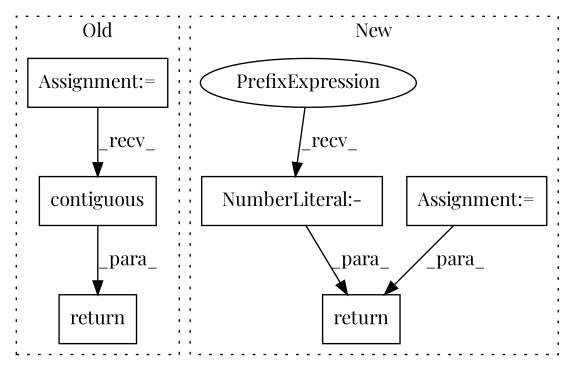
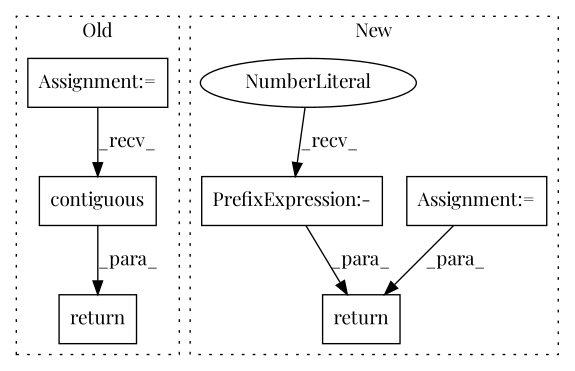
  digraph {
    fontname="Playfair Display"
    node [a=41 fontname="Playfair Display" l=1 shape=box]
    edge [fontname="Playfair Display"]
    n1 [a=32 l=12 label=contiguous s=20139]
    n2 [l=7 label=return s=20113]
    n3 [a=7 label="Assignment:=" s=20002]
    n4 [l=7 label=return s=19387]
    n5 [a=7 label="Assignment:=" s=19267]
-   n6 [a=38 label="NumberLiteral:-" s=19406]
-   n7 [a=34 label=PrefixExpression s=19407 shape=ellipse]
+   n6 [a=38 label="PrefixExpression:-" s=19406]
+   n7 [a=34 label=NumberLiteral s=19407 shape=ellipse]
    subgraph cluster_1 {
      label=Old
      style=dotted
      n1
      n2
      n3
    }
    subgraph cluster_2 {
      label=New
      style=dotted
      n4
      n5
      n6
      n7
    }
    n1 -> n2 [label=_para_]
    n3 -> n1 [label=_recv_]
    n5 -> n4 [label=_para_]
    n6 -> n4 [label=_para_]
    n7 -> n6 [label=_recv_]
  }
